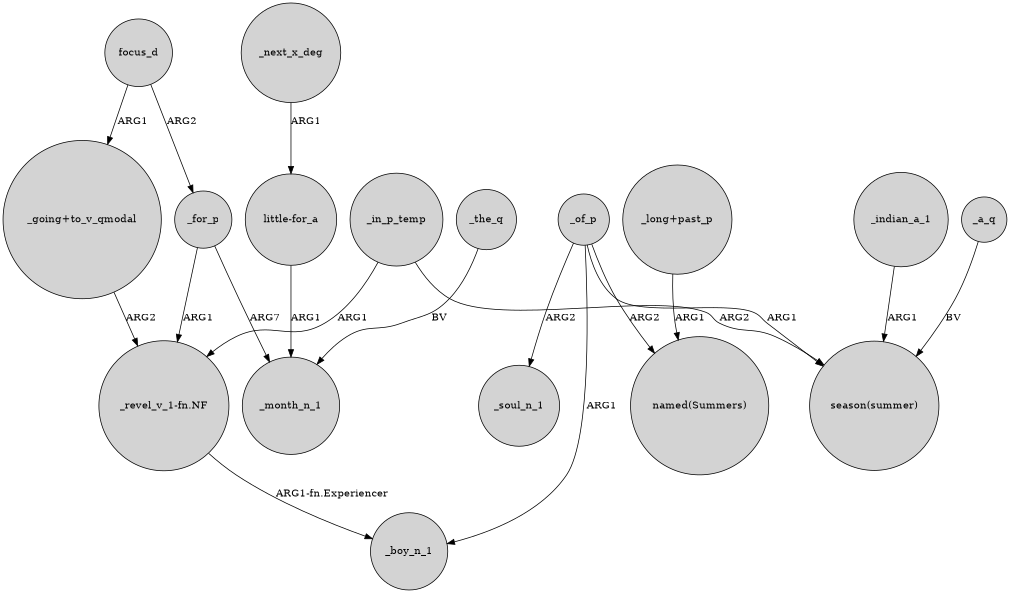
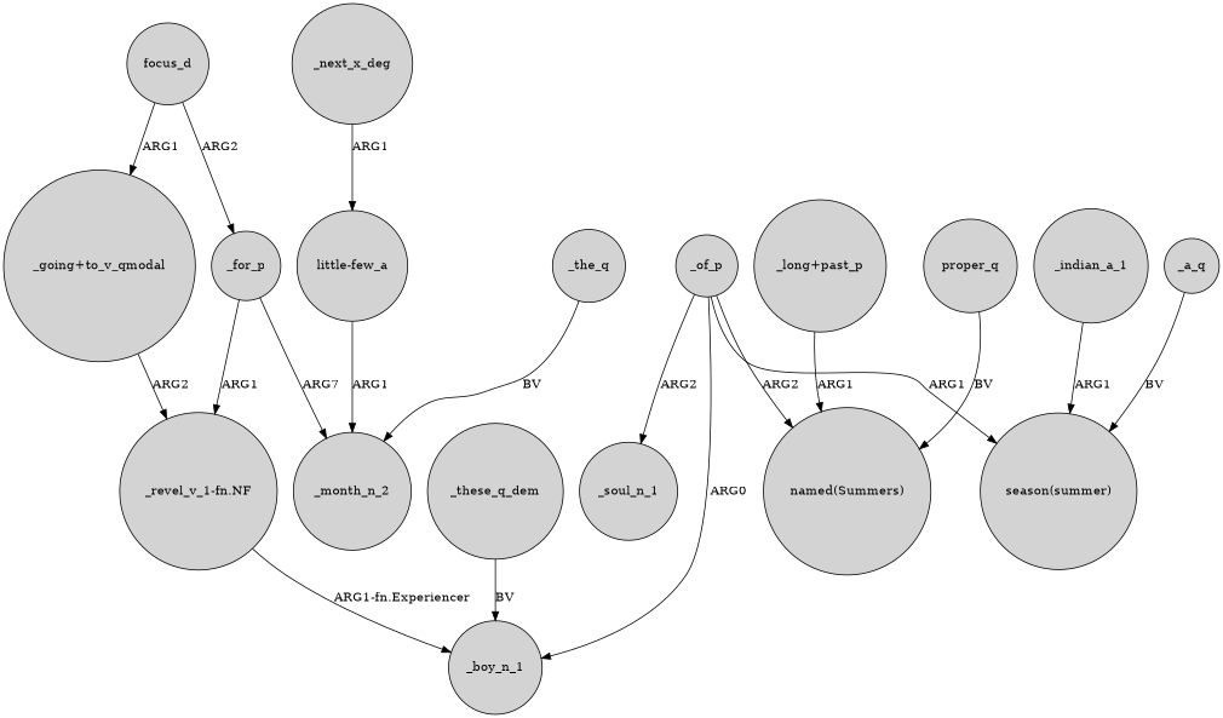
  digraph {
    node [shape=circle style=filled]
    _for_p
-   _month_n_1
+   _month_n_1 [label=_month_n_2]
    "_revel_v_1-fn.NF"
    _boy_n_1
+   _these_q_dem
    _of_p
    "named(Summers)"
    "season(summer)"
    _soul_n_1
    "_long+past_p"
-   "little-few_a" [label="little-for_a"]
-   _in_p_temp
+   "little-few_a"
    _a_q
    focus_d
    "_going+to_v_qmodal"
    _next_x_deg
    _the_q
    _indian_a_1
+   proper_q
    _for_p -> _month_n_1 [label=ARG7]
    _for_p -> "_revel_v_1-fn.NF" [label=ARG1]
    "_revel_v_1-fn.NF" -> _boy_n_1 [label="ARG1-fn.Experiencer"]
-   _of_p -> _boy_n_1 [label=ARG1]
+   _these_q_dem -> _boy_n_1 [label=BV]
+   _of_p -> _boy_n_1 [label=ARG0]
    _of_p -> "named(Summers)" [label=ARG2]
    _of_p -> "season(summer)" [label=ARG1]
    _of_p -> _soul_n_1 [label=ARG2]
    "_long+past_p" -> "named(Summers)" [label=ARG1]
    "little-few_a" -> _month_n_1 [label=ARG1]
-   _in_p_temp -> "_revel_v_1-fn.NF" [label=ARG1]
-   _in_p_temp -> "season(summer)" [label=ARG2]
    _a_q -> "season(summer)" [label=BV]
    focus_d -> _for_p [label=ARG2]
    focus_d -> "_going+to_v_qmodal" [label=ARG1]
    "_going+to_v_qmodal" -> "_revel_v_1-fn.NF" [label=ARG2]
    _next_x_deg -> "little-few_a" [label=ARG1]
    _the_q -> _month_n_1 [label=BV]
    _indian_a_1 -> "season(summer)" [label=ARG1]
+   proper_q -> "named(Summers)" [label=BV]
  }
